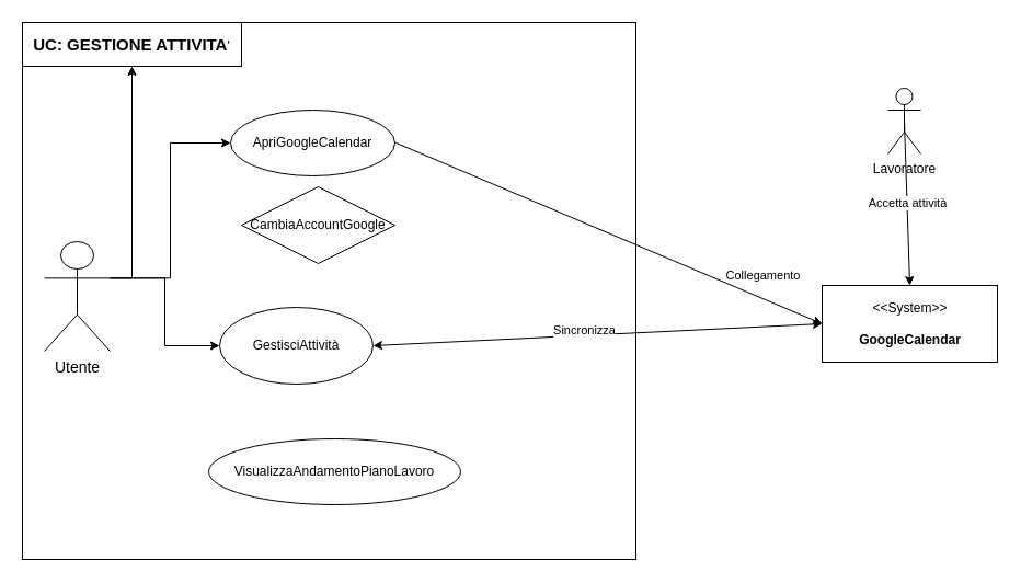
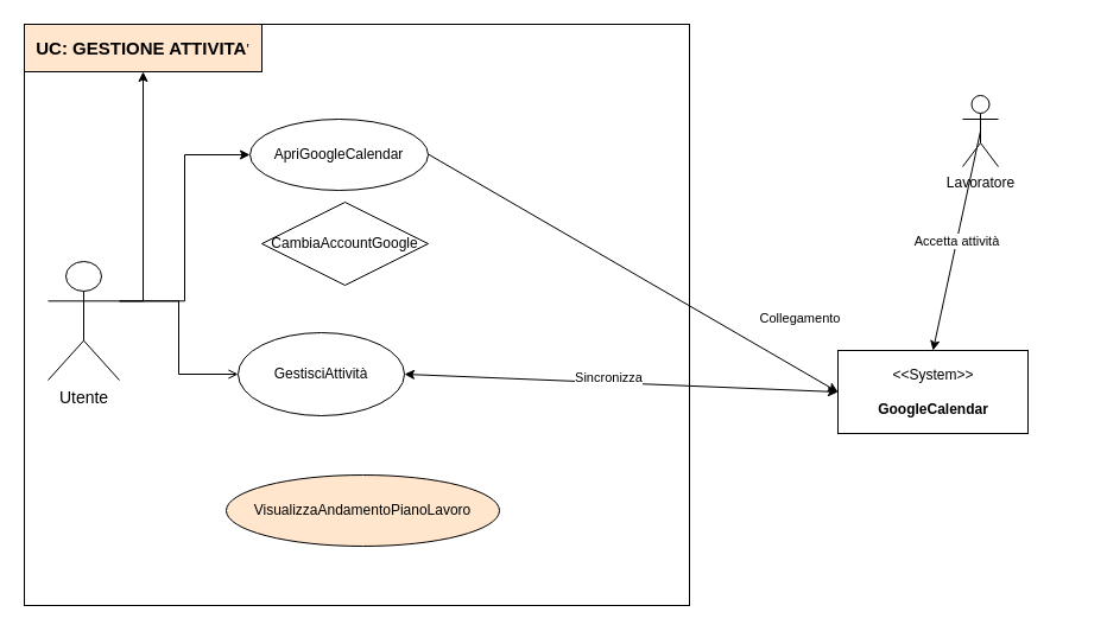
  <mxCell id="0" />
  <mxCell id="1" parent="0" />
  <mxCell id="2" style="edgeStyle=orthogonalEdgeStyle;rounded=0;orthogonalLoop=1;jettySize=auto;html=1;entryX=0;entryY=0.5;entryDx=0;entryDy=0;exitX=1;exitY=0.333;exitDx=0;exitDy=0;exitPerimeter=0;" parent="1" source="5" target="6" edge="1"><mxGeometry relative="1" as="geometry"><mxPoint x="100" y="270" as="sourcePoint" /></mxGeometry></mxCell>
  <mxCell id="3" style="edgeStyle=orthogonalEdgeStyle;rounded=0;orthogonalLoop=1;jettySize=auto;html=1;exitX=0.75;exitY=0.1;exitDx=0;exitDy=0;exitPerimeter=0;" parent="1" source="5" edge="1"><mxGeometry relative="1" as="geometry"><mxPoint x="85" y="230" as="targetPoint" /></mxGeometry></mxCell>
  <mxCell id="4" style="edgeStyle=orthogonalEdgeStyle;rounded=0;orthogonalLoop=1;jettySize=auto;html=1;exitX=1;exitY=0.333;exitDx=0;exitDy=0;exitPerimeter=0;" parent="1" source="5" target="10" edge="1"><mxGeometry relative="1" as="geometry" /></mxCell>
  <mxCell id="5" value="&lt;font style=&quot;font-size: 14px&quot;&gt;Utente&lt;/font&gt;" style="shape=umlActor;verticalLabelPosition=bottom;verticalAlign=top;html=1;outlineConnect=0;" parent="1" vertex="1"><mxGeometry x="40" y="220" width="60" height="100" as="geometry" /></mxCell>
  <mxCell id="6" value="ApriGoogleCalendar" style="ellipse;whiteSpace=wrap;html=1;" parent="1" vertex="1"><mxGeometry x="210" y="100" width="150" height="60" as="geometry" /></mxCell>
- <mxCell id="7" style="edgeStyle=orthogonalEdgeStyle;rounded=0;orthogonalLoop=1;jettySize=auto;html=1;exitX=1;exitY=0.333;exitDx=0;exitDy=0;entryX=0;entryY=0.5;entryDx=0;entryDy=0;exitPerimeter=0;" parent="1" source="5" target="18" edge="1"><mxGeometry relative="1" as="geometry"><mxPoint x="220" y="290" as="targetPoint" /></mxGeometry></mxCell>
- <mxCell id="8" value="VisualizzaAndamentoPianoLavoro" style="ellipse;whiteSpace=wrap;html=1;" parent="1" vertex="1"><mxGeometry x="190" y="400" width="230" height="60" as="geometry" /></mxCell>
+ <mxCell id="7" style="edgeStyle=orthogonalEdgeStyle;rounded=0;orthogonalLoop=1;jettySize=auto;html=1;exitX=1;exitY=0.333;exitDx=0;exitDy=0;entryX=0;entryY=0.5;entryDx=0;entryDy=0;exitPerimeter=0;endArrow=open;" parent="1" source="5" target="18" edge="1"><mxGeometry relative="1" as="geometry"><mxPoint x="220" y="290" as="targetPoint" /></mxGeometry></mxCell>
+ <mxCell id="8" value="VisualizzaAndamentoPianoLavoro" style="ellipse;whiteSpace=wrap;html=1;fillColor=#ffe6cc;" parent="1" vertex="1"><mxGeometry x="190" y="400" width="230" height="60" as="geometry" /></mxCell>
  <mxCell id="9" value="" style="rounded=0;whiteSpace=wrap;html=1;fillColor=none;" parent="1" vertex="1"><mxGeometry x="20" y="20" width="560" height="490" as="geometry" /></mxCell>
- <mxCell id="10" value="&lt;font style=&quot;font-size: 15px&quot;&gt;&lt;b&gt;UC: GESTIONE ATTIVITA&lt;/b&gt;&lt;/font&gt;'" style="rounded=0;whiteSpace=wrap;html=1;" parent="1" vertex="1"><mxGeometry x="20" y="20" width="200" height="40" as="geometry" /></mxCell>
+ <mxCell id="10" value="&lt;font style=&quot;font-size: 15px&quot;&gt;&lt;b&gt;UC: GESTIONE ATTIVITA&lt;/b&gt;&lt;/font&gt;'" style="rounded=0;whiteSpace=wrap;html=1;fillColor=#ffe6cc;" parent="1" vertex="1"><mxGeometry x="20" y="20" width="200" height="40" as="geometry" /></mxCell>
  <mxCell id="11" value="&lt;div&gt;CambiaAccountGoogle&lt;/div&gt;" style="rhombus;whiteSpace=wrap;html=1;" parent="1" vertex="1"><mxGeometry x="220" y="170" width="140" height="70" as="geometry" /></mxCell>
- <mxCell id="12" value="&amp;lt;&amp;lt;System&amp;gt;&amp;gt;&lt;br&gt;&lt;br&gt;&lt;b&gt;GoogleCalendar&lt;/b&gt;" style="text;html=1;align=center;verticalAlign=middle;dashed=0;fillColor=#ffffff;strokeColor=#000000;" parent="1" vertex="1"><mxGeometry x="750" y="260" width="160" height="70" as="geometry" /></mxCell>
+ <mxCell id="12" value="&amp;lt;&amp;lt;System&amp;gt;&amp;gt;&lt;br&gt;&lt;br&gt;&lt;b&gt;GoogleCalendar&lt;/b&gt;" style="text;html=1;align=center;verticalAlign=middle;dashed=0;fillColor=#ffffff;strokeColor=#000000;" parent="1" vertex="1"><mxGeometry x="705" y="295" width="160" height="70" as="geometry" /></mxCell>
  <mxCell id="13" value="" style="endArrow=classic;html=1;entryX=0;entryY=0.5;entryDx=0;entryDy=0;" parent="1" target="12" edge="1"><mxGeometry relative="1" as="geometry"><mxPoint x="360" y="129.5" as="sourcePoint" /><mxPoint x="460" y="129.5" as="targetPoint" /></mxGeometry></mxCell>
  <mxCell id="14" value="Collegamento" style="edgeLabel;resizable=0;html=1;align=center;verticalAlign=middle;" parent="13" connectable="0" vertex="1"><mxGeometry relative="1" as="geometry"><mxPoint x="140" y="38" as="offset" /></mxGeometry></mxCell>
  <mxCell id="15" value="&lt;div&gt;Lavoratore&lt;/div&gt;" style="shape=umlActor;verticalLabelPosition=bottom;verticalAlign=top;html=1;outlineConnect=0;" parent="1" vertex="1"><mxGeometry x="810" y="80" width="30" height="60" as="geometry" /></mxCell>
  <mxCell id="16" value="" style="endArrow=classic;html=1;exitX=0.5;exitY=0.5;exitDx=0;exitDy=0;exitPerimeter=0;entryX=0.5;entryY=0;entryDx=0;entryDy=0;" parent="1" source="15" target="12" edge="1"><mxGeometry relative="1" as="geometry"><mxPoint x="1060" y="320" as="sourcePoint" /><mxPoint x="1030" y="480" as="targetPoint" /></mxGeometry></mxCell>
  <mxCell id="17" value="Accetta attività" style="edgeLabel;resizable=0;html=1;align=center;verticalAlign=middle;" parent="16" connectable="0" vertex="1"><mxGeometry relative="1" as="geometry"><mxPoint as="offset" /></mxGeometry></mxCell>
  <mxCell id="18" value="&lt;div&gt;GestisciAttività&lt;/div&gt;" style="ellipse;whiteSpace=wrap;html=1;" parent="1" vertex="1"><mxGeometry x="200" y="280" width="140" height="70" as="geometry" /></mxCell>
  <mxCell id="19" value="" style="endArrow=classic;startArrow=classic;html=1;exitX=1;exitY=0.5;exitDx=0;exitDy=0;entryX=0;entryY=0.5;entryDx=0;entryDy=0;" parent="1" source="18" target="12" edge="1"><mxGeometry width="50" height="50" relative="1" as="geometry"><mxPoint x="560" y="390" as="sourcePoint" /><mxPoint x="610" y="340" as="targetPoint" /></mxGeometry></mxCell>
  <mxCell id="20" value="&lt;div&gt;Sincronizza&lt;/div&gt;" style="edgeLabel;html=1;align=center;verticalAlign=middle;resizable=0;points=[];" parent="19" vertex="1" connectable="0"><mxGeometry x="-0.058" y="-1" relative="1" as="geometry"><mxPoint y="-6" as="offset" /></mxGeometry></mxCell>
